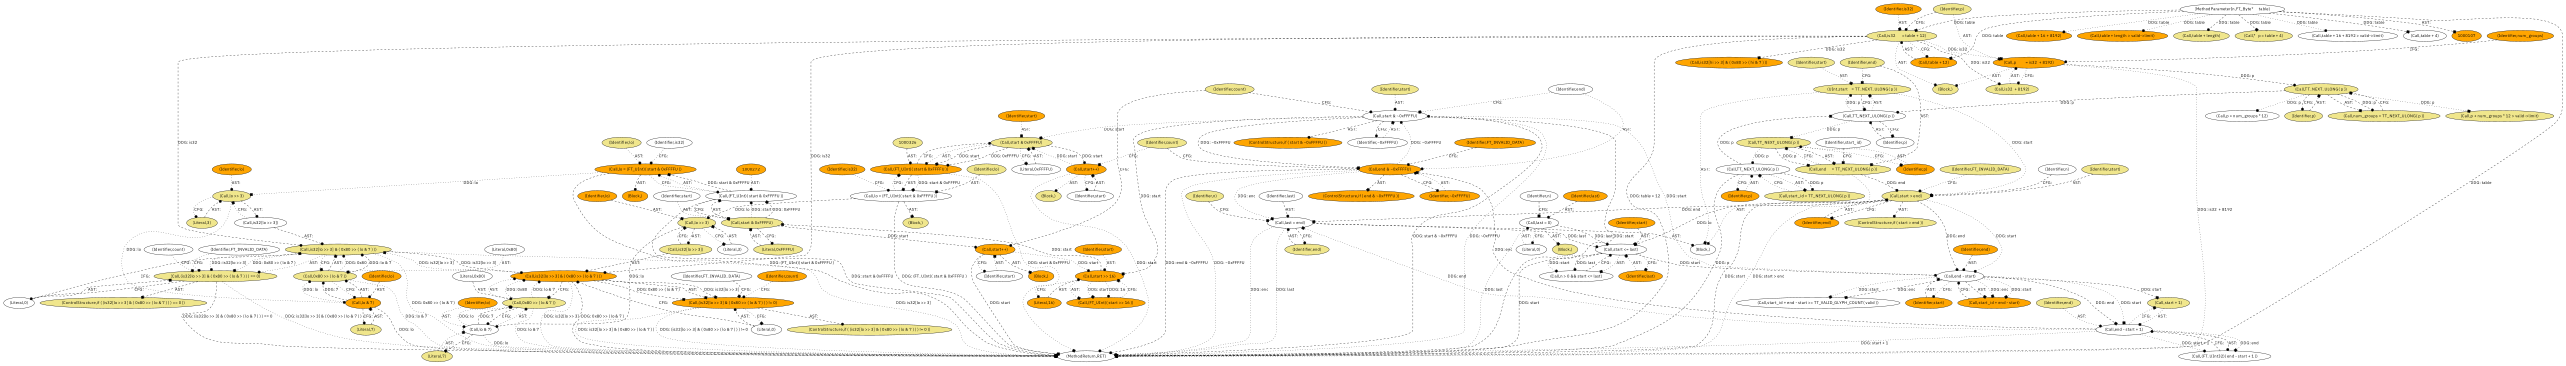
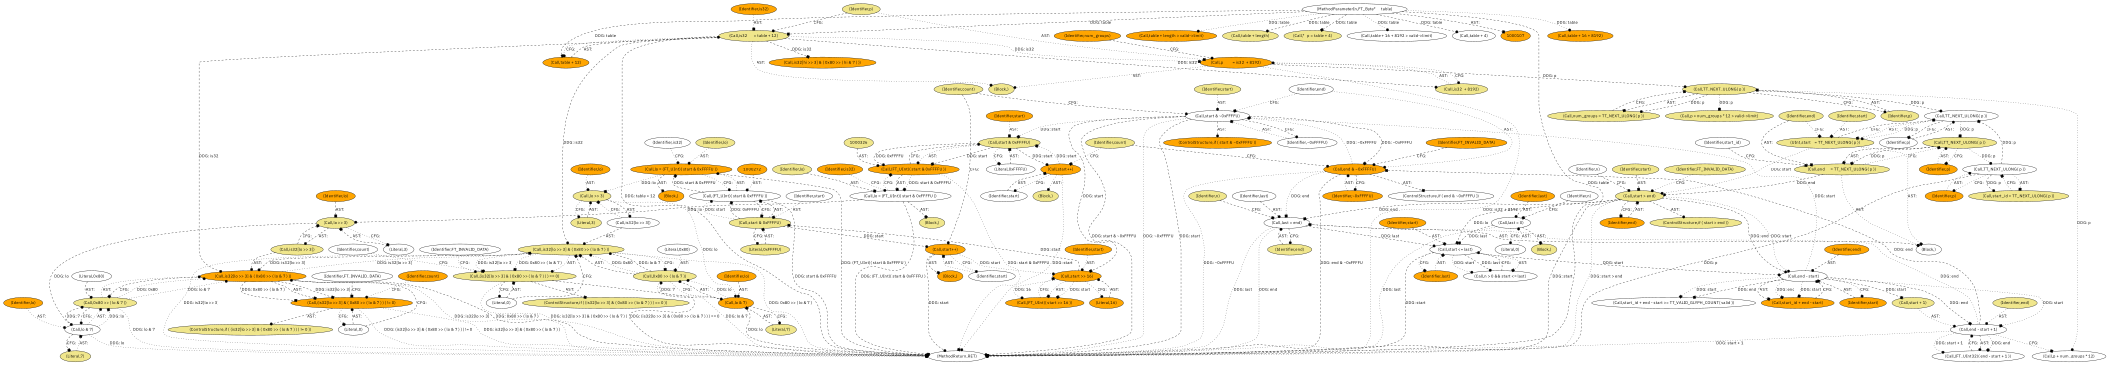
  digraph {
    fontname="IBM Plex Sans"
    node [fillcolor=khaki fontname="IBM Plex Sans" style=filled]
    edge [arrowhead=dot fontname="IBM Plex Sans" style=dashed]
    n1 [label="(Call,is32[lo >> 3] & ( 0x80 >> ( lo & 7 ) ))"]
    n2 [fillcolor=orange label="(Call,is32[lo >> 3] & ( 0x80 >> ( lo & 7 ) ))"]
    n3 [label="(Call,0x80 >> ( lo & 7 ))"]
    n4 [label="(Call,(is32[lo >> 3] & ( 0x80 >> ( lo & 7 ) ) ) == 0)"]
    n5 [fillcolor=white label="(MethodReturn,RET)"]
    n6 [label="(Call,0x80 >> ( lo & 7 ))"]
    n7 [fillcolor=orange label="(Call,(is32[lo >> 3] & ( 0x80 >> ( lo & 7 ) ) ) != 0)"]
    n8 [fillcolor=orange label="(Call,lo & 7)"]
    n9 [fillcolor=white label="(Literal,0)"]
    n10 [label="(ControlStructure,if ( (is32[lo >> 3] & ( 0x80 >> ( lo & 7 ) ) ) == 0 ))"]
    n11 [fillcolor=white label="(Call,lo & 7)"]
    n12 [fillcolor=white label="(Literal,0)"]
    n13 [label="(ControlStructure,if ( (is32[lo >> 3] & ( 0x80 >> ( lo & 7 ) ) ) != 0 ))"]
    n14 [label="(Call,is32       = table + 12)"]
    n15 [fillcolor=orange label="(Call,p          = is32  + 8192)"]
    n16 [label="(Block,)"]
    n17 [fillcolor=orange label="(Call,is32[hi >> 3] & ( 0x80 >> ( hi & 7 ) ))"]
    n18 [label="(Call,is32  + 8192)"]
    n19 [fillcolor=orange label="(Call,table + 12)"]
    n20 [label="(Call,TT_NEXT_ULONG( p ))"]
    n21 [fillcolor=white label="(MethodParameterIn,FT_Byte*      table)"]
    n22 [fillcolor=orange label="(Call,table + 16 + 8192)"]
    n23 [fillcolor=orange label="(Call,table + length > valid->limit)"]
    n24 [label="(Call,table + length)"]
    n25 [label="(Call,*   p = table + 4)"]
    n26 [fillcolor=white label="(Call,table + 16 + 8192 > valid->limit)"]
    n27 [fillcolor=white label="(Call,table + 4)"]
    1000107 [fillcolor=orange]
    n29 [label="(Literal,7)"]
    n30 [label="(Call,lo >> 3)"]
    n31 [fillcolor=white label="(Call,is32[lo >> 3])"]
    n32 [label="(Literal,3)"]
    n33 [fillcolor=orange label="(Call,lo = (FT_UInt)( start & 0xFFFFU ))"]
    n34 [fillcolor=white label="(Call,(FT_UInt)( start & 0xFFFFU ))"]
    n35 [fillcolor=orange label="(Block,)"]
    n36 [label="(Call,start & 0xFFFFU)"]
    n37 [fillcolor=orange label="(Call,start++)"]
    n38 [label="(Literal,0xFFFFU)"]
    n39 [fillcolor=orange label="(Call,start >> 16)"]
    n40 [fillcolor=orange label="(Block,)"]
    n41 [fillcolor=white label="(Identifier,start)"]
    n42 [fillcolor=orange label="(Call,(FT_UInt)( start >> 16 ))"]
    n43 [fillcolor=orange label="(Literal,16)"]
    n44 [fillcolor=white label="(Call,start & ~0xFFFFU)"]
    n45 [fillcolor=orange label="(Call,end & ~0xFFFFU)"]
    n46 [label="(Call,start & 0xFFFFU)"]
    n47 [fillcolor=orange label="(ControlStructure,if ( start & ~0xFFFFU ))"]
    n48 [fillcolor=white label="(Identifier,~0xFFFFU)"]
    n49 [fillcolor=white label="(Call,last = end)"]
-   n50 [fillcolor=orange label="(ControlStructure,if ( end & ~0xFFFFU ))"]
+   n50 [fillcolor=white label="(ControlStructure,if ( end & ~0xFFFFU ))"]
    n51 [fillcolor=orange label="(Identifier,~0xFFFFU)"]
    n52 [fillcolor=orange label="(Call,(FT_UInt)( start & 0xFFFFU ))"]
    n53 [fillcolor=orange label="(Call,start++)"]
    n54 [fillcolor=white label="(Literal,0xFFFFU)"]
    n55 [fillcolor=white label="(Call,end - start)"]
    n56 [fillcolor=white label="(Call,end - start + 1)"]
    n57 [fillcolor=orange label="(Call,start_id + end - start)"]
    n58 [fillcolor=white label="(Call,start_id + end - start >= TT_VALID_GLYPH_COUNT( valid ))"]
    n59 [fillcolor=orange label="(Identifier,start)"]
    n60 [label="(Call,start + 1)"]
    n61 [fillcolor=white label="(Call,(FT_UInt32)( end - start + 1 ))"]
    n62 [label="(Call,start > end)"]
    n63 [fillcolor=white label="(Call,start <= last)"]
    n64 [fillcolor=orange label="(Identifier,end)"]
    n65 [label="(ControlStructure,if ( start > end ))"]
    n66 [fillcolor=white label="(Call,n > 0 && start <= last)"]
    n67 [fillcolor=orange label="(Identifier,last)"]
    n68 [fillcolor=white label="(Block,)"]
    n69 [label="(Identifier,end)"]
    n70 [label="(UInt,start    = TT_NEXT_ULONG( p ))"]
    n71 [fillcolor=white label="(Call,TT_NEXT_ULONG( p ))"]
    n72 [label="(Call,TT_NEXT_ULONG( p ))"]
    n73 [fillcolor=white label="(Identifier,p)"]
    n74 [fillcolor=white label="(Call,TT_NEXT_ULONG( p ))"]
    n75 [label="(Call,end      = TT_NEXT_ULONG( p ))"]
    n76 [fillcolor=orange label="(Identifier,p)"]
    n77 [fillcolor=orange label="(Identifier,p)"]
    n78 [label="(Call,start_id = TT_NEXT_ULONG( p ))"]
    n79 [label="(Identifier,p)"]
    n80 [label="(Call,num_groups = TT_NEXT_ULONG( p ))"]
    n81 [label="(Call,p + num_groups * 12 > valid->limit)"]
    n82 [fillcolor=white label="(Call,p + num_groups * 12)"]
    n83 [fillcolor=white label="(Call,last = 0)"]
    n84 [fillcolor=white label="(Literal,0)"]
    n85 [label="(Block,)"]
    n86 [label="(Literal,7)"]
    n87 [label="(Call,lo >> 3)"]
    n88 [label="(Call,is32[lo >> 3])"]
    n89 [fillcolor=white label="(Literal,3)"]
    n90 [fillcolor=white label="(Call,lo = (FT_UInt)( start & 0xFFFFU ))"]
    n91 [label="(Block,)"]
    n92 [label="(Block,)"]
    n93 [fillcolor=white label="(Identifier,start)"]
    n94 [fillcolor=white label="(Literal,0x80)"]
    n95 [fillcolor=white label="(Identifier,last)"]
    n96 [fillcolor=white label="(Identifier,count)"]
    n97 [fillcolor=orange label="(Identifier,start)"]
    n98 [label="(Identifier,start)"]
    n99 [label="(Identifier,start)"]
    n100 [fillcolor=orange label="(Identifier,lo)"]
    n101 [fillcolor=white label="(Identifier,start)"]
    n102 [fillcolor=orange label="(Identifier,lo)"]
    n103 [label="(Identifier,end)"]
    n104 [fillcolor=white label="(Identifier,is32)"]
    n105 [label="(Identifier,end)"]
    n106 [fillcolor=orange label="(Identifier,FT_INVALID_DATA)"]
    n107 [fillcolor=white label="(Identifier,FT_INVALID_DATA)"]
    n108 [fillcolor=white label="(Identifier,n)"]
    n109 [fillcolor=orange label="(Identifier,lo)"]
    n110 [label="(Identifier,count)"]
    n111 [fillcolor=orange label="(Identifier,start)"]
    n112 [fillcolor=white label="(Identifier,n)"]
    n113 [fillcolor=orange label="(Identifier,count)"]
    n114 [fillcolor=orange label="(Identifier,is32)"]
    n115 [label="(Identifier,n)"]
    n116 [fillcolor=orange label="(Identifier,end)"]
    n117 [fillcolor=orange label="(Identifier,num_groups)"]
    n118 [fillcolor=orange label="(Identifier,start)"]
    n119 [fillcolor=orange label="(Identifier,lo)"]
    n120 [label="(Identifier,lo)"]
    n121 [label="(Identifier,p)"]
    n122 [label="(Identifier,start)"]
    n123 [fillcolor=orange label="(Identifier,is32)"]
    n124 [label="(Identifier,lo)"]
    n125 [label="(Identifier,FT_INVALID_DATA)"]
    n126 [fillcolor=orange label="(Identifier,last)"]
    n127 [fillcolor=white label="(Identifier,end)"]
    n128 [label="(Identifier,count)"]
    n129 [fillcolor=white label="(Literal,0x80)"]
    n130 [fillcolor=white label="(Identifier,FT_INVALID_DATA)"]
    n131 [fillcolor=white label="(Identifier,start_id)"]
    1000272 [fillcolor=orange]
    1000326
    n1 -> n2 [label="DDG: is32[lo >> 3]"]
    n1 -> n3 [arrowhead=box label="CFG: " style=dotted]
    n1 -> n4 [label="AST: " style=dotted]
    n1 -> n4 [label="DDG: is32[lo >> 3]" style=dotted]
    n1 -> n4 [arrowhead=box label="DDG: 0x80 >> ( lo & 7 )" style=dotted]
    n1 -> n5 [label="DDG: is32[lo >> 3]" style=dotted]
    n1 -> n5 [arrowhead=box label="DDG: 0x80 >> ( lo & 7 )" style=dotted]
    n2 -> n1 [arrowhead=box label="DDG: is32[lo >> 3]" style=dotted]
    n2 -> n5 [label="DDG: is32[lo >> 3]" style=dotted]
    n2 -> n5 [label="DDG: 0x80 >> ( lo & 7 )"]
    n2 -> n6 [arrowhead=box label="CFG: "]
    n2 -> n7 [arrowhead=box label="AST: "]
    n2 -> n7 [arrowhead=box label="DDG: is32[lo >> 3]"]
    n2 -> n7 [arrowhead=box label="DDG: 0x80 >> ( lo & 7 )"]
    n3 -> n1 [arrowhead=box label="AST: "]
    n3 -> n1 [label="DDG: 0x80" style=dotted]
    n3 -> n1 [label="DDG: lo & 7"]
    n3 -> n5 [label="DDG: lo & 7" style=dotted]
    n3 -> n8 [label="CFG: " style=dotted]
    n4 -> n5 [arrowhead=box label="DDG: (is32[lo >> 3] & ( 0x80 >> ( lo & 7 ) ) ) == 0"]
    n4 -> n5 [arrowhead=box label="DDG: is32[lo >> 3] & ( 0x80 >> ( lo & 7 ) )" style=dotted]
    n4 -> n9 [label="CFG: "]
    n4 -> n10 [arrowhead=box label="AST: "]
    n6 -> n2 [label="AST: " style=dotted]
    n6 -> n2 [label="DDG: 0x80" style=dotted]
    n6 -> n2 [label="DDG: lo & 7" style=dotted]
    n6 -> n5 [arrowhead=box label="DDG: lo & 7" style=dotted]
    n6 -> n11 [label="CFG: "]
    n7 -> n5 [label="DDG: (is32[lo >> 3] & ( 0x80 >> ( lo & 7 ) ) ) != 0" style=dotted]
    n7 -> n5 [arrowhead=box label="DDG: is32[lo >> 3] & ( 0x80 >> ( lo & 7 ) )" style=dotted]
    n7 -> n12 [arrowhead=box label="CFG: " style=dotted]
    n7 -> n13 [label="AST: "]
    n8 -> n3 [label="AST: "]
    n8 -> n3 [label="DDG: lo" style=dotted]
    n8 -> n3 [label="DDG: 7"]
    n8 -> n5 [arrowhead=box label="DDG: lo"]
    n8 -> n29 [label="CFG: "]
    n9 -> n1 [arrowhead=box label="CFG: "]
    n9 -> n4 [arrowhead=box label="AST: "]
    n11 -> n5 [label="DDG: lo" style=dotted]
    n11 -> n6 [label="AST: " style=dotted]
    n11 -> n6 [arrowhead=box label="DDG: lo" style=dotted]
    n11 -> n6 [label="DDG: 7"]
    n11 -> n86 [arrowhead=box label="CFG: "]
    n12 -> n2 [label="CFG: "]
    n12 -> n7 [label="AST: "]
    n14 -> n1 [label="DDG: is32"]
    n14 -> n2 [label="DDG: is32"]
    n14 -> n5 [label="DDG: table + 12"]
    n14 -> n15 [arrowhead=box label="DDG: is32" style=dotted]
    n14 -> n16 [label="AST: " style=dotted]
    n14 -> n17 [arrowhead=box label="DDG: is32"]
    n14 -> n18 [label="DDG: is32"]
    n14 -> n19 [label="CFG: " style=dotted]
    n15 -> n5 [label="DDG: is32  + 8192" style=dotted]
    n15 -> n16 [label="AST: " style=dotted]
    n15 -> n18 [label="CFG: " style=dotted]
    n15 -> n20 [label="DDG: p"]
    n18 -> n15 [label="AST: " style=dotted]
    n19 -> n14 [label="AST: "]
    n20 -> n71 [label="DDG: p"]
    n20 -> n79 [label="CFG: "]
    n20 -> n80 [arrowhead=box label="AST: "]
    n20 -> n80 [label="DDG: p"]
    n20 -> n81 [arrowhead=box label="DDG: p" style=dotted]
    n20 -> n82 [label="DDG: p" style=dotted]
    n21 -> n5 [arrowhead=box label="DDG: table"]
    n21 -> n14 [arrowhead=box label="DDG: table"]
    n21 -> n19 [arrowhead=box label="DDG: table"]
    n21 -> n22 [label="DDG: table" style=dotted]
    n21 -> n23 [label="DDG: table" style=dotted]
    n21 -> n24 [label="DDG: table"]
    n21 -> n25 [arrowhead=box label="DDG: table"]
    n21 -> n26 [label="DDG: table" style=dotted]
-   n21 -> n27 [arrowhead=box label="DDG: table"]
+   n21 -> n27 [label="DDG: table"]
    n21 -> 1000107 [arrowhead=box label="AST: "]
    n29 -> n8 [arrowhead=box label="AST: "]
    n30 -> n8 [label="DDG: lo" style=dotted]
    n30 -> n31 [label="AST: "]
    n30 -> n32 [label="CFG: " style=dotted]
    n31 -> n1 [label="AST: "]
    n31 -> n30 [arrowhead=box label="CFG: " style=dotted]
    n32 -> n30 [label="AST: "]
    n33 -> n5 [arrowhead=box label="DDG: (FT_UInt)( start & 0xFFFFU )"]
    n33 -> n30 [arrowhead=box label="DDG: lo" style=dotted]
    n33 -> n34 [label="CFG: " style=dotted]
    n33 -> n35 [label="AST: "]
    n34 -> n5 [label="DDG: start & 0xFFFFU"]
    n34 -> n33 [label="AST: " style=dotted]
    n34 -> n33 [arrowhead=box label="DDG: start & 0xFFFFU"]
    n34 -> n36 [arrowhead=box label="CFG: "]
    n36 -> n34 [arrowhead=box label="AST: "]
    n36 -> n34 [label="DDG: start" style=dotted]
    n36 -> n34 [arrowhead=box label="DDG: 0xFFFFU"]
    n36 -> n37 [label="DDG: start"]
    n36 -> n38 [label="CFG: "]
    n37 -> n5 [label="DDG: start"]
    n37 -> n39 [label="DDG: start" style=dotted]
    n37 -> n40 [arrowhead=box label="AST: "]
    n37 -> n41 [label="CFG: " style=dotted]
    n38 -> n36 [arrowhead=box label="AST: "]
    n39 -> n36 [arrowhead=box label="DDG: start"]
    n39 -> n42 [arrowhead=box label="AST: " style=dotted]
    n39 -> n42 [arrowhead=box label="DDG: start" style=dotted]
    n39 -> n42 [label="DDG: 16" style=dotted]
    n39 -> n43 [label="CFG: " style=dotted]
    n41 -> n37 [arrowhead=box label="AST: " style=dotted]
    n42 -> n39 [arrowhead=box label="CFG: " style=dotted]
    n43 -> n39 [label="AST: "]
    n44 -> n5 [label="DDG: start & ~0xFFFFU"]
    n44 -> n5 [label="DDG: ~0xFFFFU" style=dotted]
    n44 -> n5 [arrowhead=box label="DDG: start"]
    n44 -> n39 [arrowhead=box label="DDG: start"]
    n44 -> n45 [arrowhead=box label="DDG: ~0xFFFFU"]
    n44 -> n46 [arrowhead=box label="DDG: start" style=dotted]
    n44 -> n47 [label="AST: "]
    n44 -> n48 [label="CFG: "]
    n45 -> n5 [label="DDG: end & ~0xFFFFU"]
    n45 -> n5 [label="DDG: ~0xFFFFU" style=dotted]
    n45 -> n44 [label="DDG: ~0xFFFFU" style=dotted]
    n45 -> n49 [arrowhead=box label="DDG: end" style=dotted]
    n45 -> n50 [arrowhead=box label="AST: "]
    n45 -> n51 [label="CFG: "]
    n46 -> n52 [label="AST: " style=dotted]
    n46 -> n52 [arrowhead=box label="DDG: start"]
    n46 -> n52 [label="DDG: 0xFFFFU"]
    n46 -> n53 [label="DDG: start"]
    n46 -> n54 [arrowhead=box label="CFG: " style=dotted]
    n48 -> n44 [arrowhead=box label="AST: " style=dotted]
    n49 -> n5 [arrowhead=box label="DDG: end" style=dotted]
    n49 -> n5 [label="DDG: last" style=dotted]
    n49 -> n63 [label="DDG: last"]
    n49 -> n68 [label="AST: "]
    n49 -> n69 [label="CFG: "]
    n51 -> n45 [label="AST: " style=dotted]
    n52 -> n5 [arrowhead=box label="DDG: start & 0xFFFFU" style=dotted]
    n52 -> n46 [label="CFG: "]
    n52 -> n90 [arrowhead=box label="AST: "]
    n52 -> n90 [arrowhead=box label="DDG: start & 0xFFFFU" style=dotted]
    n53 -> n5 [label="DDG: start" style=dotted]
    n53 -> n46 [arrowhead=box label="DDG: start" style=dotted]
    n53 -> n92 [label="AST: " style=dotted]
    n53 -> n93 [label="CFG: " style=dotted]
    n54 -> n46 [arrowhead=box label="AST: "]
    n55 -> n44 [label="DDG: start" style=dotted]
    n55 -> n56 [arrowhead=box label="DDG: end"]
    n55 -> n56 [arrowhead=box label="DDG: start" style=dotted]
    n55 -> n57 [arrowhead=box label="AST: "]
    n55 -> n57 [arrowhead=box label="DDG: end" style=dotted]
    n55 -> n57 [arrowhead=box label="DDG: start" style=dotted]
    n55 -> n58 [arrowhead=box label="DDG: end"]
    n55 -> n58 [arrowhead=box label="DDG: start" style=dotted]
    n55 -> n59 [label="CFG: " style=dotted]
    n55 -> n60 [arrowhead=box label="DDG: start"]
    n56 -> n5 [label="DDG: start + 1" style=dotted]
    n56 -> n45 [arrowhead=box label="DDG: end"]
    n56 -> n49 [arrowhead=box label="DDG: end" style=dotted]
-   n56 -> n60 [arrowhead=box label="CFG: " style=dotted]
+   n56 -> n82 [arrowhead=box label="CFG: " style=dotted]
    n56 -> n61 [label="AST: "]
    n56 -> n61 [arrowhead=box label="DDG: end" style=dotted]
    n56 -> n61 [label="DDG: start + 1" style=dotted]
    n57 -> n55 [label="CFG: "]
    n59 -> n55 [arrowhead=box label="AST: "]
    n60 -> n56 [label="AST: " style=dotted]
    n61 -> n56 [label="CFG: "]
    n62 -> n5 [label="DDG: start"]
    n62 -> n5 [label="DDG: start > end" style=dotted]
    n62 -> n49 [arrowhead=box label="DDG: end"]
    n62 -> n55 [label="DDG: end"]
    n62 -> n55 [label="DDG: start" style=dotted]
    n62 -> n63 [arrowhead=box label="DDG: lo"]
    n62 -> n64 [arrowhead=box label="CFG: "]
    n62 -> n65 [label="AST: "]
    n63 -> n5 [label="DDG: start"]
    n63 -> n55 [label="DDG: start"]
    n63 -> n66 [arrowhead=box label="AST: " style=dotted]
    n63 -> n66 [label="DDG: start" style=dotted]
    n63 -> n66 [label="DDG: last"]
    n63 -> n67 [arrowhead=box label="CFG: " style=dotted]
    n64 -> n62 [arrowhead=box label="AST: "]
    n66 -> n63 [label="CFG: "]
    n67 -> n63 [arrowhead=box label="AST: " style=dotted]
    n69 -> n49 [label="AST: "]
    n70 -> n62 [label="DDG: start" style=dotted]
    n70 -> n68 [arrowhead=box label="AST: " style=dotted]
    n70 -> n71 [arrowhead=box label="CFG: "]
    n71 -> n70 [arrowhead=box label="AST: " style=dotted]
    n71 -> n70 [label="DDG: p" style=dotted]
    n71 -> n72 [arrowhead=box label="DDG: p" style=dotted]
    n71 -> n73 [arrowhead=box label="CFG: "]
    n72 -> n74 [label="DDG: p" style=dotted]
    n72 -> n75 [arrowhead=box label="AST: "]
    n72 -> n75 [arrowhead=box label="DDG: p"]
    n72 -> n76 [arrowhead=box label="CFG: " style=dotted]
    n73 -> n71 [label="AST: "]
    n74 -> n5 [label="DDG: p"]
    n74 -> n71 [arrowhead=box label="DDG: p"]
    n74 -> n77 [label="CFG: " style=dotted]
    n74 -> n78 [arrowhead=box label="AST: " style=dotted]
    n74 -> n78 [label="DDG: p"]
    n75 -> n62 [label="DDG: end"]
    n75 -> n68 [label="AST: " style=dotted]
    n75 -> n72 [arrowhead=box label="CFG: " style=dotted]
    n76 -> n72 [label="AST: " style=dotted]
    n77 -> n74 [label="AST: " style=dotted]
    n78 -> n74 [arrowhead=box label="CFG: " style=dotted]
    n79 -> n20 [arrowhead=box label="AST: "]
    n80 -> n20 [arrowhead=box label="CFG: "]
    n83 -> n5 [arrowhead=box label="DDG: last" style=dotted]
    n83 -> n63 [label="DDG: last"]
    n83 -> n84 [label="CFG: " style=dotted]
    n83 -> n85 [arrowhead=box label="AST: "]
    n84 -> n83 [label="AST: " style=dotted]
    n86 -> n11 [arrowhead=box label="AST: " style=dotted]
    n87 -> n11 [label="DDG: lo"]
    n87 -> n88 [label="AST: "]
    n87 -> n89 [arrowhead=box label="CFG: " style=dotted]
    n88 -> n2 [label="AST: "]
    n88 -> n87 [arrowhead=box label="CFG: "]
    n89 -> n87 [arrowhead=box label="AST: "]
    n90 -> n5 [arrowhead=box label="DDG: (FT_UInt)( start & 0xFFFFU )"]
    n90 -> n52 [arrowhead=box label="CFG: " style=dotted]
    n90 -> n87 [label="DDG: lo"]
    n90 -> n91 [arrowhead=box label="AST: "]
    n93 -> n53 [arrowhead=box label="AST: "]
    n94 -> n6 [label="AST: "]
    n95 -> n49 [label="AST: "]
    n96 -> n4 [arrowhead=box label="CFG: " style=dotted]
    n97 -> n39 [label="AST: " style=dotted]
    n98 -> n70 [arrowhead=box label="AST: " style=dotted]
    n99 -> n44 [label="AST: " style=dotted]
    n100 -> n11 [label="AST: " style=dotted]
    n101 -> n36 [arrowhead=box label="AST: " style=dotted]
    n102 -> n87 [arrowhead=box label="AST: "]
    n103 -> n56 [label="AST: " style=dotted]
    n104 -> n33 [label="CFG: " style=dotted]
    n105 -> n70 [arrowhead=box label="CFG: " style=dotted]
    n105 -> n75 [arrowhead=box label="AST: "]
    n106 -> n45 [label="CFG: "]
    n107 -> n7 [arrowhead=box label="CFG: "]
    n108 -> n62 [label="CFG: "]
    n109 -> n8 [label="AST: "]
    n110 -> n45 [label="CFG: "]
    n110 -> n53 [arrowhead=box label="CFG: " style=dotted]
    n111 -> n63 [arrowhead=box label="AST: "]
    n112 -> n83 [arrowhead=box label="CFG: "]
    n113 -> n7 [label="CFG: " style=dotted]
    n114 -> n14 [arrowhead=box label="AST: " style=dotted]
    n115 -> n49 [arrowhead=box label="CFG: "]
    n116 -> n55 [label="AST: "]
    n117 -> n15 [label="CFG: "]
    n118 -> n46 [arrowhead=box label="AST: " style=dotted]
    n119 -> n30 [label="AST: " style=dotted]
    n120 -> n33 [label="AST: " style=dotted]
    n121 -> n14 [label="CFG: "]
    n121 -> n15 [arrowhead=box label="AST: " style=dotted]
    n122 -> n62 [arrowhead=box label="AST: "]
    n123 -> n90 [label="CFG: " style=dotted]
    n124 -> n90 [arrowhead=box label="AST: "]
    n125 -> n62 [label="CFG: " style=dotted]
    n126 -> n83 [label="AST: "]
    n127 -> n44 [arrowhead=box label="CFG: " style=dotted]
    n127 -> n45 [label="AST: " style=dotted]
    n128 -> n37 [label="CFG: "]
    n128 -> n44 [label="CFG: "]
    n129 -> n3 [arrowhead=box label="AST: " style=dotted]
    n130 -> n4 [label="CFG: " style=dotted]
    n131 -> n75 [arrowhead=box label="CFG: "]
    1000272 -> n34 [label="AST: " style=dotted]
    1000326 -> n52 [label="AST: "]
  }
